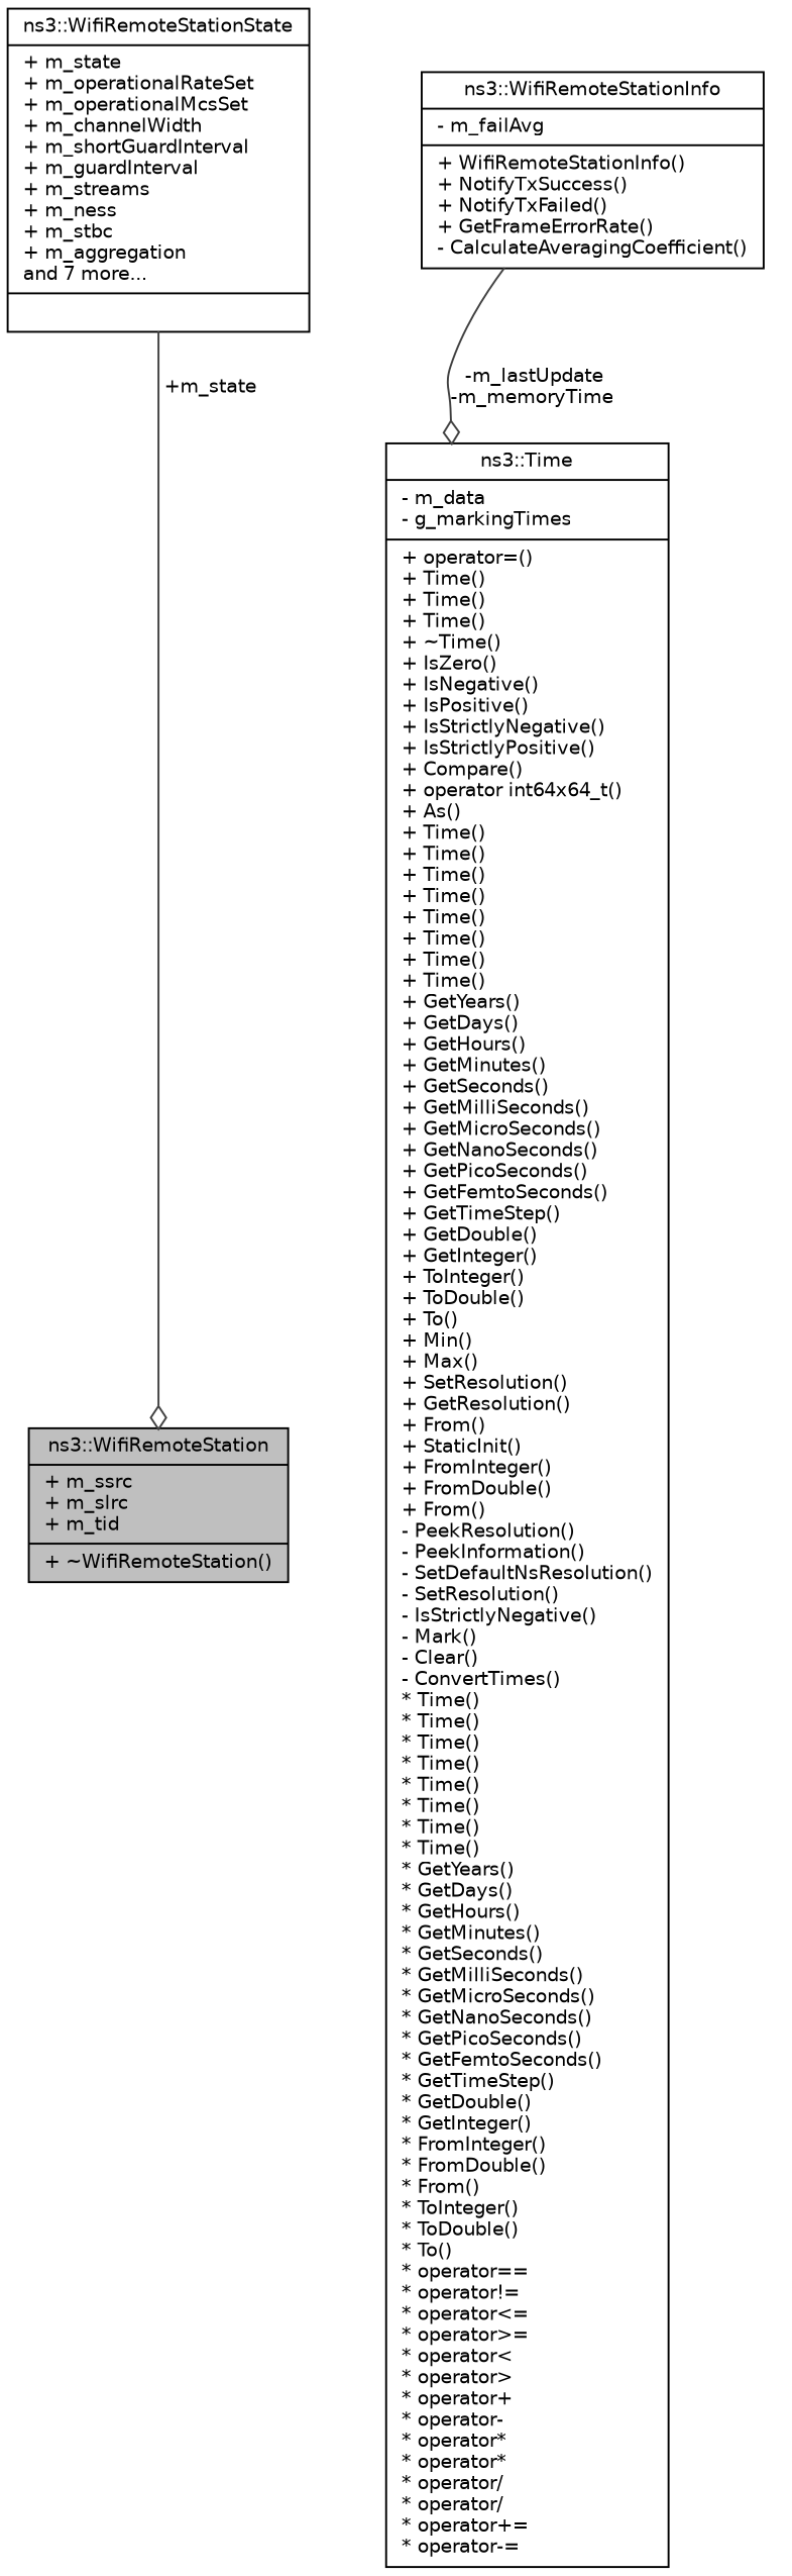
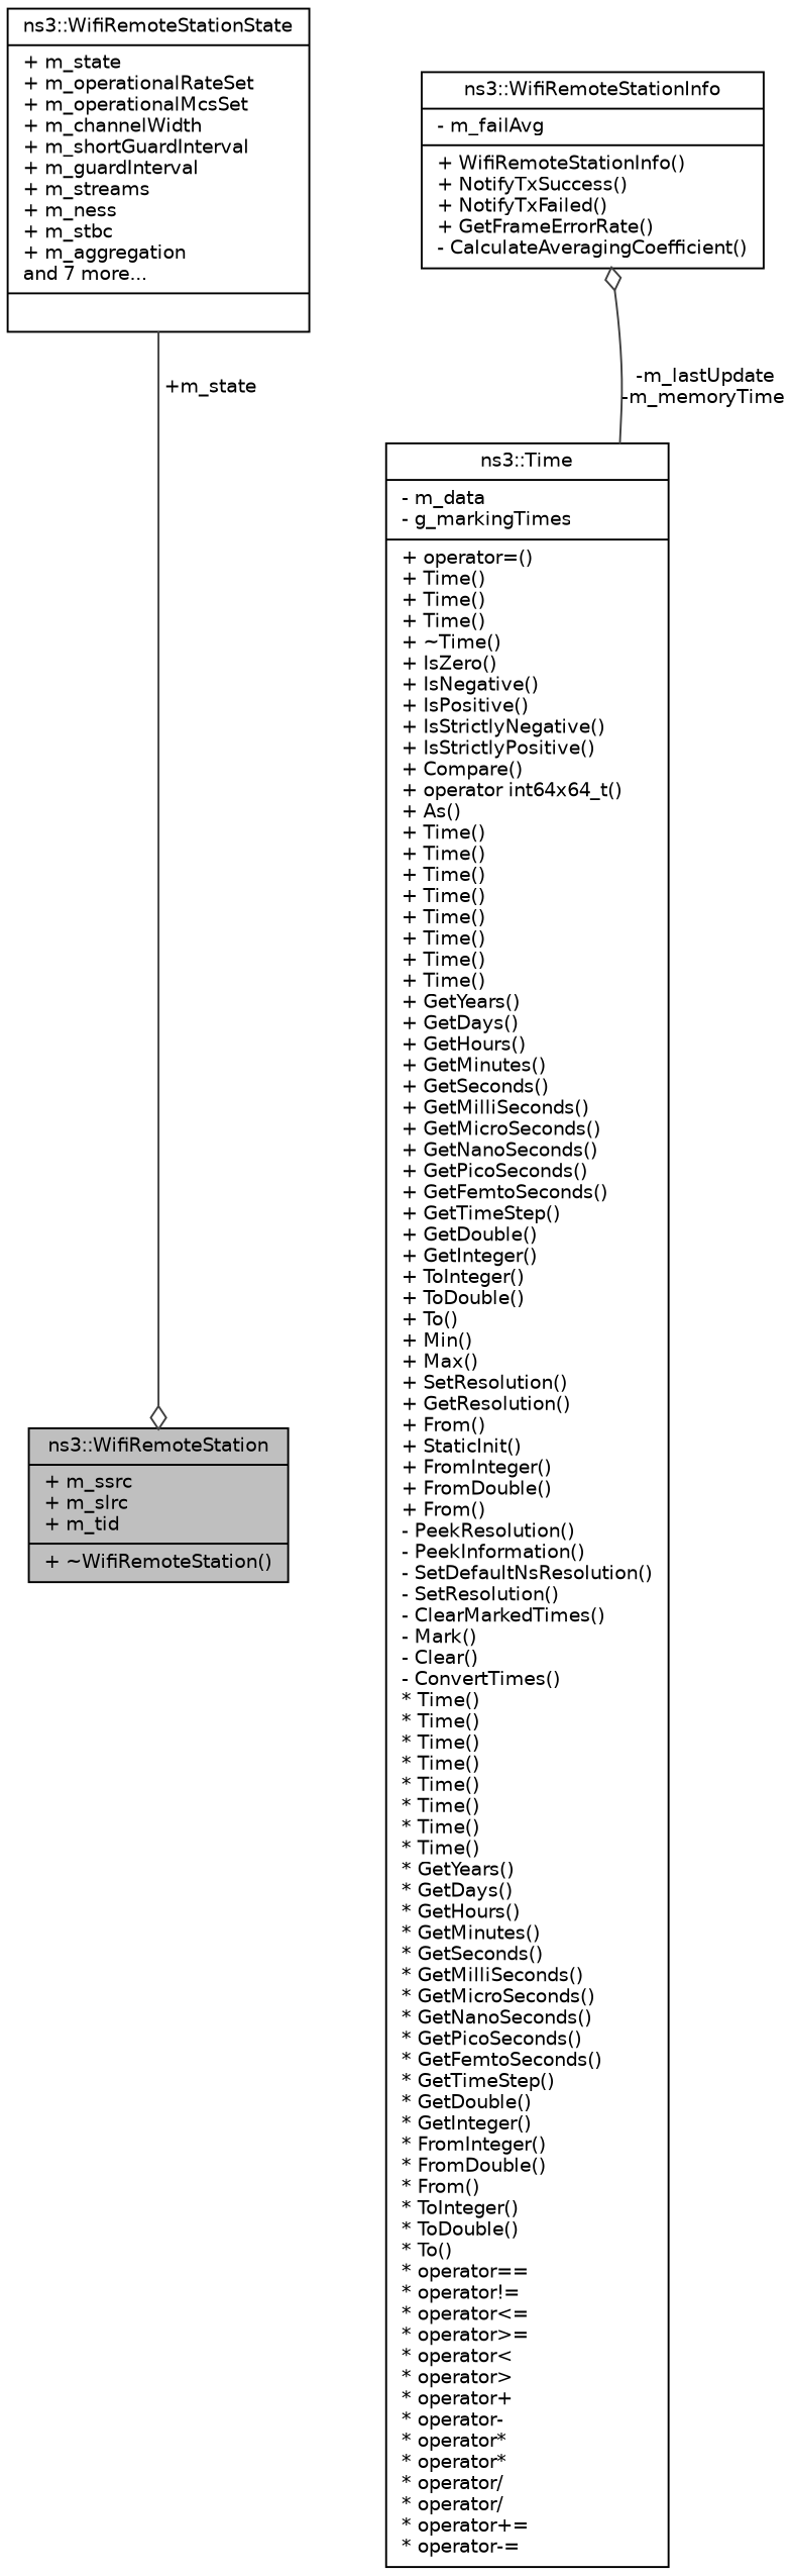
  digraph {
    node [color=black fillcolor=white fontname=Helvetica fontsize=10 shape=record style=filled]
    edge [arrowhead=odiamond color=grey25 fontname=Helvetica fontsize=10 labelfontname=Helvetica labelfontsize=10 style=solid]
    n1 [fillcolor=grey75 fontcolor=black height=0.2 label="{ns3::WifiRemoteStation\n|+ m_ssrc\l+ m_slrc\l+ m_tid\l|+ ~WifiRemoteStation()\l}" width=0.4]
    n2 [height=0.2 label="{ns3::WifiRemoteStationState\n|+ m_state\l+ m_operationalRateSet\l+ m_operationalMcsSet\l+ m_channelWidth\l+ m_shortGuardInterval\l+ m_guardInterval\l+ m_streams\l+ m_ness\l+ m_stbc\l+ m_aggregation\land 7 more...\l|}" width=0.4]
    n3 [height=0.2 label="{ns3::WifiRemoteStationInfo\n|- m_failAvg\l|+ WifiRemoteStationInfo()\l+ NotifyTxSuccess()\l+ NotifyTxFailed()\l+ GetFrameErrorRate()\l- CalculateAveragingCoefficient()\l}" width=0.4]
-   n4 [height=0.2 label="{ns3::Time\n|- m_data\l- g_markingTimes\l|+ operator=()\l+ Time()\l+ Time()\l+ Time()\l+ ~Time()\l+ IsZero()\l+ IsNegative()\l+ IsPositive()\l+ IsStrictlyNegative()\l+ IsStrictlyPositive()\l+ Compare()\l+ operator int64x64_t()\l+ As()\l+ Time()\l+ Time()\l+ Time()\l+ Time()\l+ Time()\l+ Time()\l+ Time()\l+ Time()\l+ GetYears()\l+ GetDays()\l+ GetHours()\l+ GetMinutes()\l+ GetSeconds()\l+ GetMilliSeconds()\l+ GetMicroSeconds()\l+ GetNanoSeconds()\l+ GetPicoSeconds()\l+ GetFemtoSeconds()\l+ GetTimeStep()\l+ GetDouble()\l+ GetInteger()\l+ ToInteger()\l+ ToDouble()\l+ To()\l+ Min()\l+ Max()\l+ SetResolution()\l+ GetResolution()\l+ From()\l+ StaticInit()\l+ FromInteger()\l+ FromDouble()\l+ From()\l- PeekResolution()\l- PeekInformation()\l- SetDefaultNsResolution()\l- SetResolution()\l- IsStrictlyNegative()\l- Mark()\l- Clear()\l- ConvertTimes()\l* Time()\l* Time()\l* Time()\l* Time()\l* Time()\l* Time()\l* Time()\l* Time()\l* GetYears()\l* GetDays()\l* GetHours()\l* GetMinutes()\l* GetSeconds()\l* GetMilliSeconds()\l* GetMicroSeconds()\l* GetNanoSeconds()\l* GetPicoSeconds()\l* GetFemtoSeconds()\l* GetTimeStep()\l* GetDouble()\l* GetInteger()\l* FromInteger()\l* FromDouble()\l* From()\l* ToInteger()\l* ToDouble()\l* To()\l* operator==\l* operator!=\l* operator\<=\l* operator\>=\l* operator\<\l* operator\>\l* operator+\l* operator-\l* operator*\l* operator*\l* operator/\l* operator/\l* operator+=\l* operator-=\l}" width=0.4]
+   n4 [height=0.2 label="{ns3::Time\n|- m_data\l- g_markingTimes\l|+ operator=()\l+ Time()\l+ Time()\l+ Time()\l+ ~Time()\l+ IsZero()\l+ IsNegative()\l+ IsPositive()\l+ IsStrictlyNegative()\l+ IsStrictlyPositive()\l+ Compare()\l+ operator int64x64_t()\l+ As()\l+ Time()\l+ Time()\l+ Time()\l+ Time()\l+ Time()\l+ Time()\l+ Time()\l+ Time()\l+ GetYears()\l+ GetDays()\l+ GetHours()\l+ GetMinutes()\l+ GetSeconds()\l+ GetMilliSeconds()\l+ GetMicroSeconds()\l+ GetNanoSeconds()\l+ GetPicoSeconds()\l+ GetFemtoSeconds()\l+ GetTimeStep()\l+ GetDouble()\l+ GetInteger()\l+ ToInteger()\l+ ToDouble()\l+ To()\l+ Min()\l+ Max()\l+ SetResolution()\l+ GetResolution()\l+ From()\l+ StaticInit()\l+ FromInteger()\l+ FromDouble()\l+ From()\l- PeekResolution()\l- PeekInformation()\l- SetDefaultNsResolution()\l- SetResolution()\l- ClearMarkedTimes()\l- Mark()\l- Clear()\l- ConvertTimes()\l* Time()\l* Time()\l* Time()\l* Time()\l* Time()\l* Time()\l* Time()\l* Time()\l* GetYears()\l* GetDays()\l* GetHours()\l* GetMinutes()\l* GetSeconds()\l* GetMilliSeconds()\l* GetMicroSeconds()\l* GetNanoSeconds()\l* GetPicoSeconds()\l* GetFemtoSeconds()\l* GetTimeStep()\l* GetDouble()\l* GetInteger()\l* FromInteger()\l* FromDouble()\l* From()\l* ToInteger()\l* ToDouble()\l* To()\l* operator==\l* operator!=\l* operator\<=\l* operator\>=\l* operator\<\l* operator\>\l* operator+\l* operator-\l* operator*\l* operator*\l* operator/\l* operator/\l* operator+=\l* operator-=\l}" width=0.4]
    n2 -> n1 [label=" +m_state"]
-   n3 -> n4 [label=" -m_lastUpdate\n-m_memoryTime"]
+   n4 -> n3 [label=" -m_lastUpdate\n-m_memoryTime"]
  }
